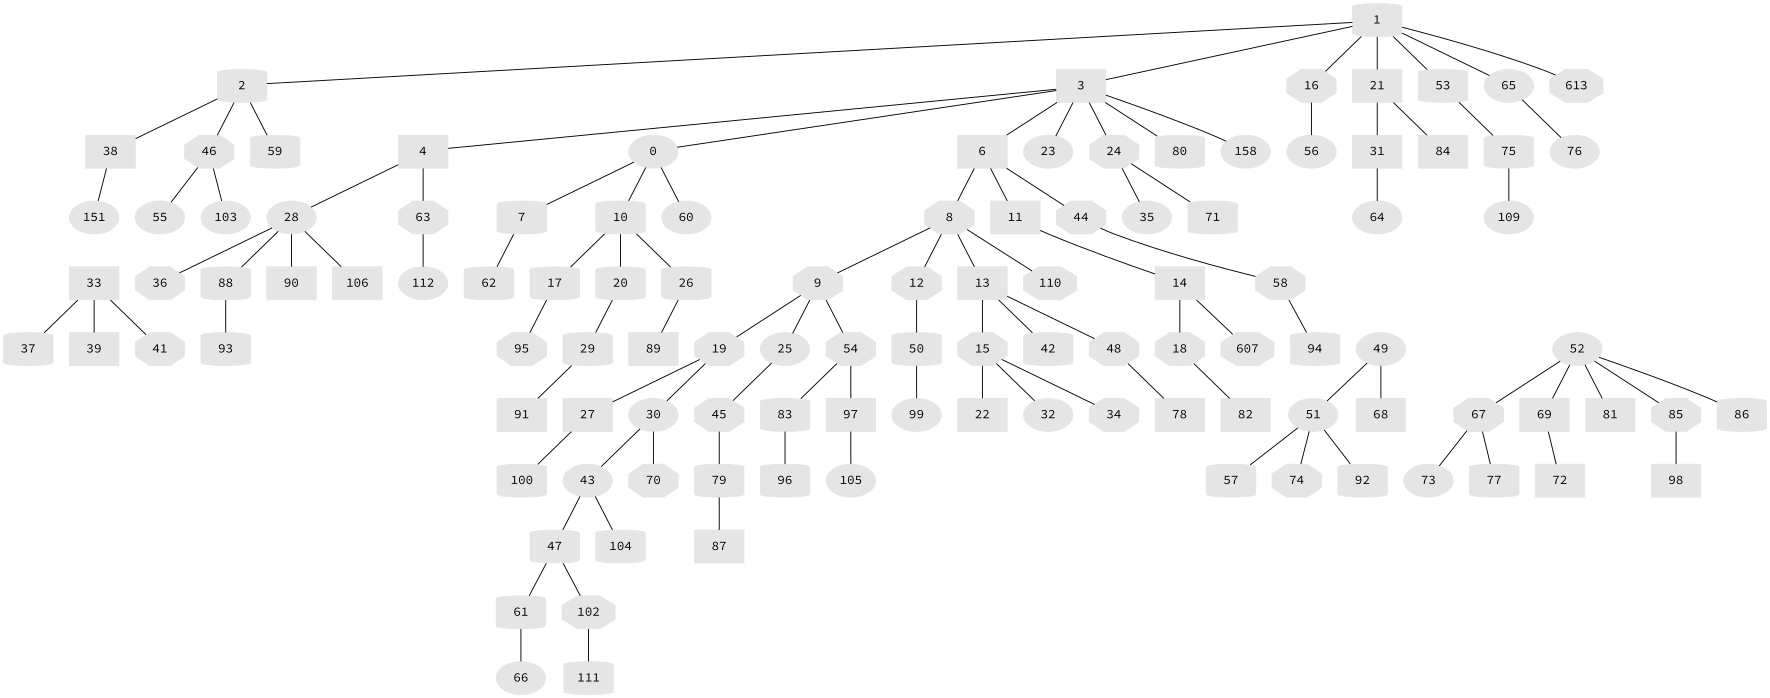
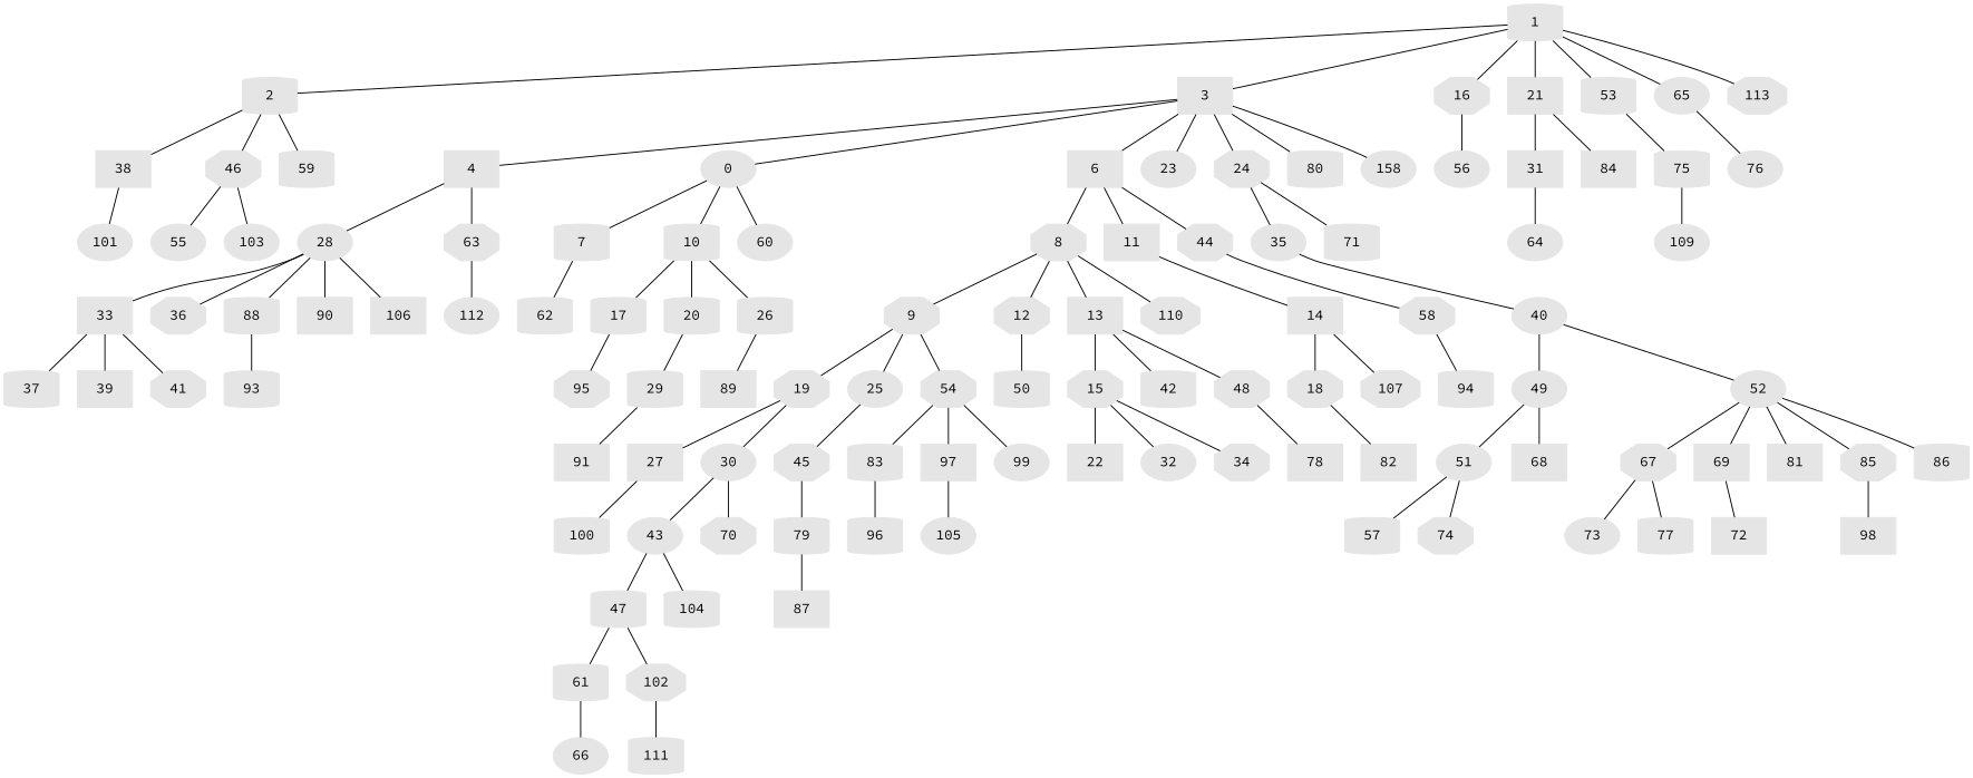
  graph {
    fontname="Source Code Pro"
    node [color=gray90 fontname="Source Code Pro" shape=cylinder style=filled]
    edge [fontname="Source Code Pro"]
    1
    2
    3 [shape=box]
    16 [shape=octagon]
    21 [shape=box]
    53
    65 [shape=ellipse]
-   113 [shape=octagon label=613]
+   113 [shape=octagon]
    38 [shape=box]
    46 [shape=octagon]
    59
    4 [shape=box]
    n13 [label=0 shape=ellipse]
    6 [shape=box]
    23 [shape=ellipse]
    24 [shape=octagon]
    80
    n18 [label=158 shape=ellipse]
    56 [shape=ellipse]
    31 [shape=box]
    84 [shape=box]
    75
    76 [shape=ellipse]
-   101 [shape=ellipse label=151]
+   101 [shape=ellipse]
    55 [shape=ellipse]
    103 [shape=ellipse]
    28 [shape=ellipse]
    63 [shape=octagon]
    7
    10
    60 [shape=ellipse]
    8 [shape=octagon]
    11 [shape=box]
    44 [shape=octagon]
    35 [shape=ellipse]
    71
    33 [shape=box]
    36 [shape=octagon]
    88
    90 [shape=box]
    106 [shape=box]
    112 [shape=ellipse]
    62
    17
    20
    26
    9 [shape=octagon]
    12 [shape=octagon]
    13 [shape=box]
    110 [shape=octagon]
    14 [shape=box]
    58 [shape=octagon]
    19 [shape=octagon]
    25 [shape=ellipse]
    54 [shape=octagon]
    50
    15 [shape=octagon]
    42
    48 [shape=octagon]
    27 [shape=box]
    30 [shape=ellipse]
    45 [shape=octagon]
    83
    97 [shape=box]
    99 [shape=ellipse]
    95 [shape=octagon]
    29
    89 [shape=box]
    18 [shape=octagon]
-   107 [shape=octagon label=607]
+   107 [shape=octagon]
    22 [shape=box]
    32 [shape=ellipse]
    34 [shape=octagon]
    78 [shape=box]
    82 [shape=box]
    100
    43 [shape=ellipse]
    70 [shape=octagon]
    91 [shape=box]
    64 [shape=ellipse]
+   40 [shape=ellipse]
    79
    37
    39 [shape=box]
    41 [shape=octagon]
    93
    47
    104
    49 [shape=ellipse]
    52 [shape=ellipse]
    51 [shape=ellipse]
    68 [shape=box]
    67 [shape=octagon]
    69 [shape=box]
    81 [shape=box]
    85 [shape=octagon]
    86
    61
    102 [shape=octagon]
    94
    87 [shape=box]
    66 [shape=ellipse]
    111
    57
    74 [shape=octagon]
-   92
    73 [shape=ellipse]
    77
    72 [shape=box]
    98 [shape=box]
    109 [shape=ellipse]
    96
    105 [shape=ellipse]
    1 -- 2
    1 -- 3
    1 -- 16
    1 -- 21
    1 -- 53
    1 -- 65
    1 -- 113
    2 -- 38
    2 -- 46
    2 -- 59
    3 -- 4
    3 -- n13
    3 -- 6
    3 -- 23
    3 -- 24
    3 -- 80
    3 -- n18
    16 -- 56
    21 -- 31
    21 -- 84
    53 -- 75
    65 -- 76
    38 -- 101
    46 -- 55
    46 -- 103
    4 -- 28
    4 -- 63
    n13 -- 7
    n13 -- 10
    n13 -- 60
    6 -- 8
    6 -- 11
    6 -- 44
    24 -- 35
    24 -- 71
    31 -- 64
    75 -- 109
+   28 -- 33
    28 -- 36
    28 -- 88
    28 -- 90
    28 -- 106
    63 -- 112
    7 -- 62
    10 -- 17
    10 -- 20
    10 -- 26
    8 -- 9
    8 -- 12
    8 -- 13
    8 -- 110
    11 -- 14
    44 -- 58
+   35 -- 40
    33 -- 37
    33 -- 39
    33 -- 41
    88 -- 93
    17 -- 95
    20 -- 29
    26 -- 89
    9 -- 19
    9 -- 25
    9 -- 54
    12 -- 50
    13 -- 15
    13 -- 42
    13 -- 48
    14 -- 18
    14 -- 107
    58 -- 94
    19 -- 27
    19 -- 30
    25 -- 45
    54 -- 83
    54 -- 97
-   50 -- 99
+   54 -- 99
    15 -- 22
    15 -- 32
    15 -- 34
    48 -- 78
    27 -- 100
    30 -- 43
    30 -- 70
    45 -- 79
    83 -- 96
    97 -- 105
    29 -- 91
    18 -- 82
    43 -- 47
    43 -- 104
+   40 -- 49
+   40 -- 52
    79 -- 87
    47 -- 61
    47 -- 102
    49 -- 51
    49 -- 68
    52 -- 67
    52 -- 69
    52 -- 81
    52 -- 85
    52 -- 86
    51 -- 57
    51 -- 74
-   51 -- 92
    67 -- 73
    67 -- 77
    69 -- 72
    85 -- 98
    61 -- 66
    102 -- 111
  }
